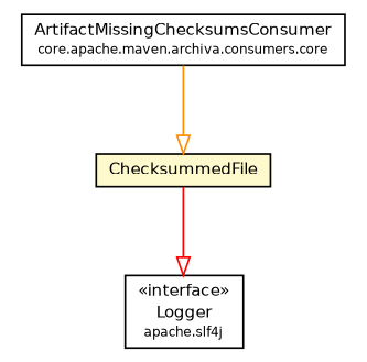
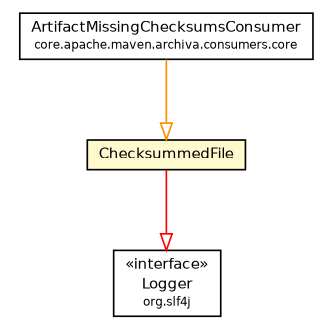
  digraph {
    node [fontcolor=black fontname=Helvetica fontsize=9.0 shape=plaintext]
    edge [arrowhead=onormal fontcolor=black fontname=Helvetica fontsize=10.0 headport=p labelfontname=Helvetica labelfontsize=10 tailport=p]
    n1 [label=<<table border="0" cellborder="1" cellspacing="0" cellpadding="2" port="p" bgcolor="lemonChiffon" href="./ChecksummedFile.html"> 		<tr><td><table border="0" cellspacing="0" cellpadding="1"> 			<tr><td> ChecksummedFile </td></tr> 		</table></td></tr> 		</table>>]
-   n2 [label=<<table border="0" cellborder="1" cellspacing="0" cellpadding="2" port="p" href="http://java.sun.com/j2se/1.4.2/docs/api/org/slf4j/Logger.html"> 		<tr><td><table border="0" cellspacing="0" cellpadding="1"> 			<tr><td> &laquo;interface&raquo; </td></tr> 			<tr><td> Logger </td></tr> 			<tr><td><font point-size="7.0"> apache.slf4j </font></td></tr> 		</table></td></tr> 		</table>>]
+   n2 [label=<<table border="0" cellborder="1" cellspacing="0" cellpadding="2" port="p" href="http://java.sun.com/j2se/1.4.2/docs/api/org/slf4j/Logger.html"> 		<tr><td><table border="0" cellspacing="0" cellpadding="1"> 			<tr><td> &laquo;interface&raquo; </td></tr> 			<tr><td> Logger </td></tr> 			<tr><td><font point-size="7.0"> org.slf4j </font></td></tr> 		</table></td></tr> 		</table>>]
    n3 [label=<<table border="0" cellborder="1" cellspacing="0" cellpadding="2" port="p" href="../../maven/archiva/consumers/core/ArtifactMissingChecksumsConsumer.html"> 		<tr><td><table border="0" cellspacing="0" cellpadding="1"> 			<tr><td> ArtifactMissingChecksumsConsumer </td></tr> 			<tr><td><font point-size="7.0"> core.apache.maven.archiva.consumers.core </font></td></tr> 		</table></td></tr> 		</table>>]
    n1 -> n2 [color=red]
    n3 -> n1 [color=darkorange]
  }
